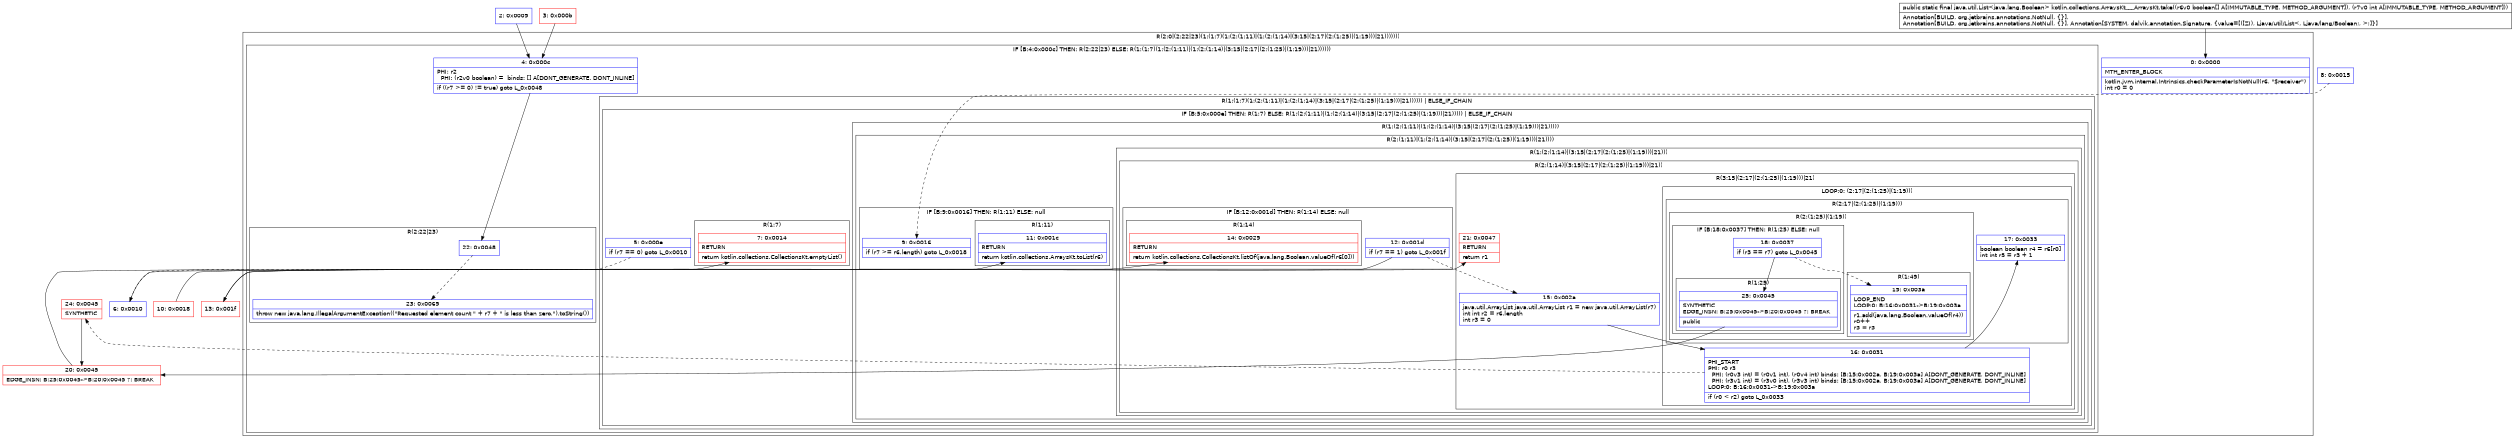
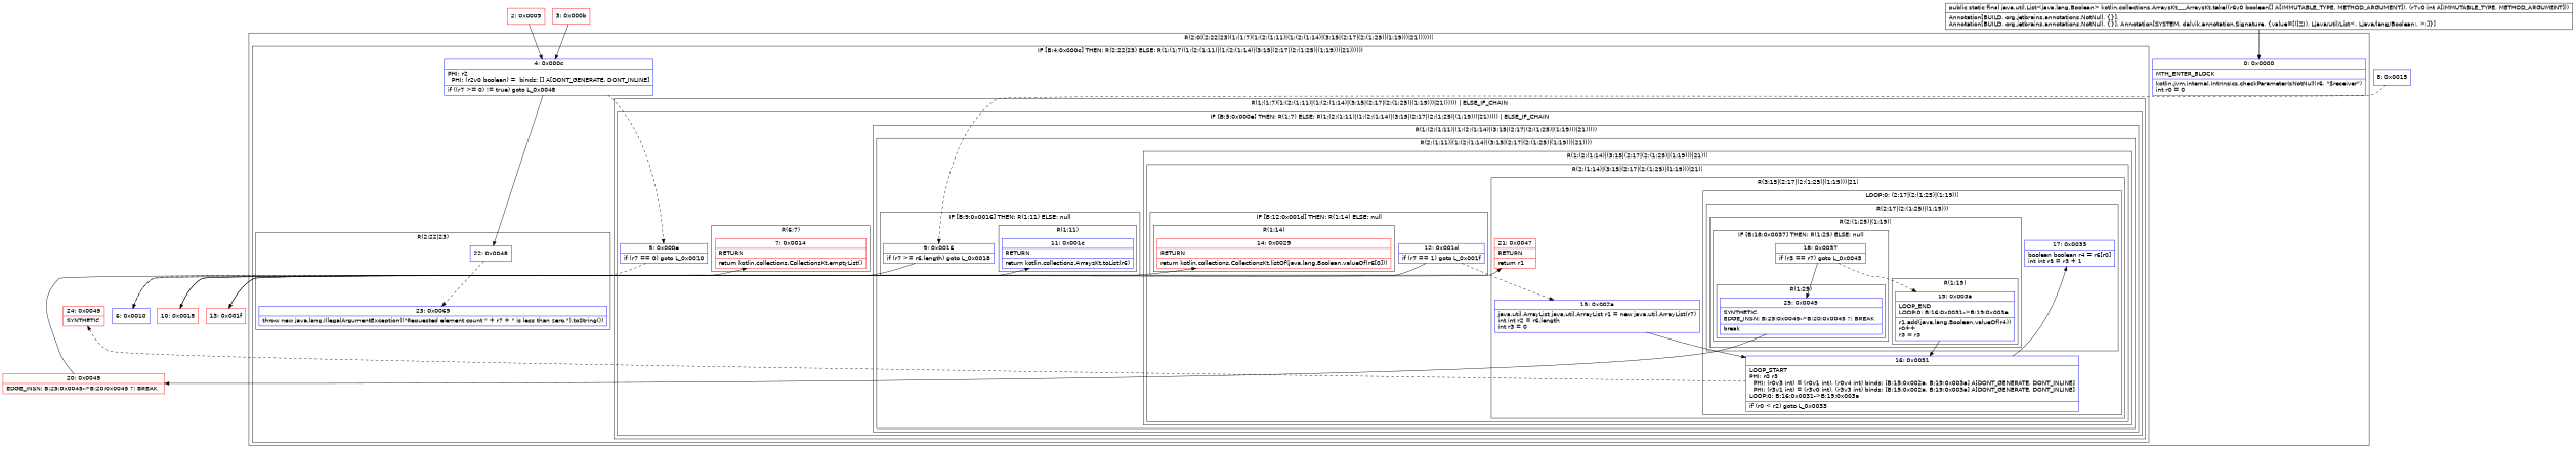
  digraph {
    fontname="DejaVu Sans"
    node [color=blue fontname="DejaVu Sans" shape=record]
    edge [fontname="DejaVu Sans"]
    n1 [label="{22\:\ 0x0048}"]
    n2 [label="{23\:\ 0x0069|throw new java.lang.IllegalArgumentException((\"Requested element count \" + r7 + \" is less than zero.\").toString())\l}"]
    n3 [color=red label="{7\:\ 0x0014|RETURN\l|return kotlin.collections.CollectionsKt.emptyList()\l}"]
    n4 [label="{11\:\ 0x001c|RETURN\l|return kotlin.collections.ArraysKt.toList(r6)\l}"]
    n5 [label="{9\:\ 0x0016|if (r7 \>= r6.length) goto L_0x0018\l}"]
    n6 [color=red label="{14\:\ 0x0029|RETURN\l|return kotlin.collections.CollectionsKt.listOf(java.lang.Boolean.valueOf(r6[0]))\l}"]
    n7 [label="{12\:\ 0x001d|if (r7 == 1) goto L_0x001f\l}"]
-   n8 [label="{25\:\ 0x0045|SYNTHETIC\lEDGE_INSN: B:25:0x0045\-\>B:20:0x0045 ?: BREAK  \l|public\l}"]
+   n8 [label="{25\:\ 0x0045|SYNTHETIC\lEDGE_INSN: B:25:0x0045\-\>B:20:0x0045 ?: BREAK  \l|break\l}"]
    n9 [label="{18\:\ 0x0037|if (r3 == r7) goto L_0x0045\l}"]
    n10 [label="{19\:\ 0x003a|LOOP_END\lLOOP:0: B:16:0x0031\-\>B:19:0x003a\l|r1.add(java.lang.Boolean.valueOf(r4))\lr0++\lr3 = r3\l}"]
    n11 [label="{17\:\ 0x0033|boolean boolean r4 = r6[r0]\lint int r5 = r3 + 1\l}"]
-   n12 [label="{16\:\ 0x0031|PHI_START\lPHI: r0 r3 \l  PHI: (r0v3 int) = (r0v1 int), (r0v4 int) binds: [B:15:0x002a, B:19:0x003a] A[DONT_GENERATE, DONT_INLINE]\l  PHI: (r3v1 int) = (r3v0 int), (r3v3 int) binds: [B:15:0x002a, B:19:0x003a] A[DONT_GENERATE, DONT_INLINE]\lLOOP:0: B:16:0x0031\-\>B:19:0x003a\l|if (r0 \< r2) goto L_0x0033\l}"]
+   n12 [label="{16\:\ 0x0031|LOOP_START\lPHI: r0 r3 \l  PHI: (r0v3 int) = (r0v1 int), (r0v4 int) binds: [B:15:0x002a, B:19:0x003a] A[DONT_GENERATE, DONT_INLINE]\l  PHI: (r3v1 int) = (r3v0 int), (r3v3 int) binds: [B:15:0x002a, B:19:0x003a] A[DONT_GENERATE, DONT_INLINE]\lLOOP:0: B:16:0x0031\-\>B:19:0x003a\l|if (r0 \< r2) goto L_0x0033\l}"]
    n13 [label="{15\:\ 0x002a|java.util.ArrayList java.util.ArrayList r1 = new java.util.ArrayList(r7)\lint int r2 = r6.length\lint r3 = 0\l}"]
    n14 [color=red label="{21\:\ 0x0047|RETURN\l|return r1\l}"]
    n15 [label="{5\:\ 0x000e|if (r7 == 0) goto L_0x0010\l}"]
    n16 [label="{4\:\ 0x000c|PHI: r2 \l  PHI: (r2v0 boolean) =  binds: [] A[DONT_GENERATE, DONT_INLINE]\l|if ((r7 \>= 0) != true) goto L_0x0048\l}"]
    n17 [label="{0\:\ 0x0000|MTH_ENTER_BLOCK\l|kotlin.jvm.internal.Intrinsics.checkParameterIsNotNull(r6, \"$receiver\")\lint r0 = 0\l}"]
    n18 [color=red label="{10\:\ 0x0018}"]
    n19 [color=red label="{13\:\ 0x001f}"]
    n20 [color=red label="{20\:\ 0x0045|EDGE_INSN: B:25:0x0045\-\>B:20:0x0045 ?: BREAK  \l}"]
    n21 [color=red label="{24\:\ 0x0045|SYNTHETIC\l}"]
    n22 [label="{6\:\ 0x0010}"]
    n23 [label="{8\:\ 0x0015}"]
-   n24 [label="{2\:\ 0x0009}"]
+   n24 [color=red label="{2\:\ 0x0009}"]
    n25 [color=red label="{3\:\ 0x000b}"]
    n26 [label="{public static final java.util.List\<java.lang.Boolean\> kotlin.collections.ArraysKt___ArraysKt.take((r6v0 boolean[] A[IMMUTABLE_TYPE, METHOD_ARGUMENT]), (r7v0 int A[IMMUTABLE_TYPE, METHOD_ARGUMENT]))  | Annotation[BUILD, org.jetbrains.annotations.NotNull, \{\}], \lAnnotation[BUILD, org.jetbrains.annotations.NotNull, \{\}], Annotation[SYSTEM, dalvik.annotation.Signature, \{value=[([ZI), Ljava\/util\/List\<, Ljava\/lang\/Boolean;, \>;]\}]\l}" color=""]
    subgraph cluster_1 {
      label="R(2:0|(2:22|23)(1:(1:7)(1:(2:(1:11)|(1:(2:(1:14)|(3:15|(2:17|(2:(1:25)|(1:19)))|21)))))))"
      n17
      subgraph cluster_2 {
        label="IF [B:4:0x000c] THEN: R(2:22|23) ELSE: R(1:(1:7)(1:(2:(1:11)|(1:(2:(1:14)|(3:15|(2:17|(2:(1:25)|(1:19)))|21))))))"
        n16
        subgraph cluster_3 {
          label="R(2:22|23)"
          n1
          n2
        }
        subgraph cluster_4 {
          label="R(1:(1:7)(1:(2:(1:11)|(1:(2:(1:14)|(3:15|(2:17|(2:(1:25)|(1:19)))|21)))))) | ELSE_IF_CHAIN\l"
          subgraph cluster_5 {
            label="IF [B:5:0x000e] THEN: R(1:7) ELSE: R(1:(2:(1:11)|(1:(2:(1:14)|(3:15|(2:17|(2:(1:25)|(1:19)))|21))))) | ELSE_IF_CHAIN\l"
            n15
            subgraph cluster_6 {
-             label="R(1:7)"
+             label="R(6:7)"
              n3
            }
            subgraph cluster_7 {
              label="R(1:(2:(1:11)|(1:(2:(1:14)|(3:15|(2:17|(2:(1:25)|(1:19)))|21)))))"
              subgraph cluster_8 {
                label="R(2:(1:11)|(1:(2:(1:14)|(3:15|(2:17|(2:(1:25)|(1:19)))|21))))"
                subgraph cluster_9 {
                  label="IF [B:9:0x0016] THEN: R(1:11) ELSE: null"
                  n5
                  subgraph cluster_10 {
                    label="R(1:11)"
                    n4
                  }
                }
                subgraph cluster_11 {
                  label="R(1:(2:(1:14)|(3:15|(2:17|(2:(1:25)|(1:19)))|21)))"
                  subgraph cluster_12 {
                    label="R(2:(1:14)|(3:15|(2:17|(2:(1:25)|(1:19)))|21))"
                    subgraph cluster_13 {
                      label="IF [B:12:0x001d] THEN: R(1:14) ELSE: null"
                      n7
                      subgraph cluster_14 {
                        label="R(1:14)"
                        n6
                      }
                    }
                    subgraph cluster_15 {
                      label="R(3:15|(2:17|(2:(1:25)|(1:19)))|21)"
                      n13
                      n14
                      subgraph cluster_16 {
                        label="LOOP:0: (2:17|(2:(1:25)|(1:19)))"
                        n12
                        subgraph cluster_17 {
                          label="R(2:17|(2:(1:25)|(1:19)))"
                          n11
                          subgraph cluster_18 {
                            label="R(2:(1:25)|(1:19))"
                            subgraph cluster_19 {
                              label="IF [B:18:0x0037] THEN: R(1:25) ELSE: null"
                              n9
                              subgraph cluster_20 {
                                label="R(1:25)"
                                n8
                              }
                            }
                            subgraph cluster_21 {
-                             label="R(1:49)"
+                             label="R(1:19)"
                              n10
                            }
                          }
                        }
                      }
                    }
                  }
                }
              }
            }
          }
        }
      }
    }
    n1 -> n2 [style=dashed]
+   n5 -> n18
    n7 -> n13 [style=dashed]
    n7 -> n19
    n8 -> n20
    n9 -> n8
    n9 -> n10 [style=dashed]
+   n10 -> n12
    n12 -> n11
    n12 -> n21 [style=dashed]
    n13 -> n12
    n15 -> n22 [style=dashed]
    n16 -> n1
+   n16 -> n15 [style=dashed]
    n18 -> n4
    n19 -> n6
    n20 -> n14
-   n21 -> n20
    n22 -> n3
    n23 -> n5 [style=dashed]
    n24 -> n16
    n25 -> n16
    n26 -> n17
  }
